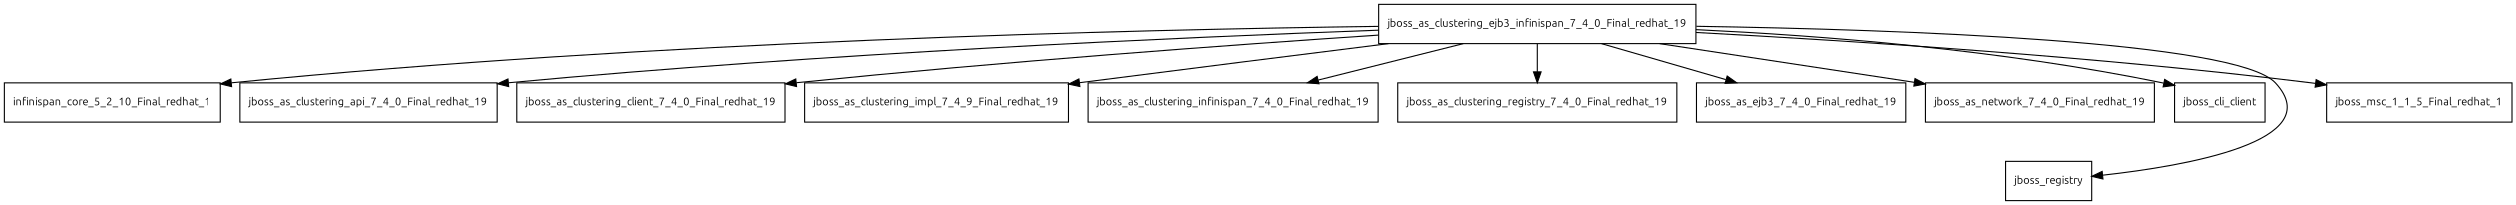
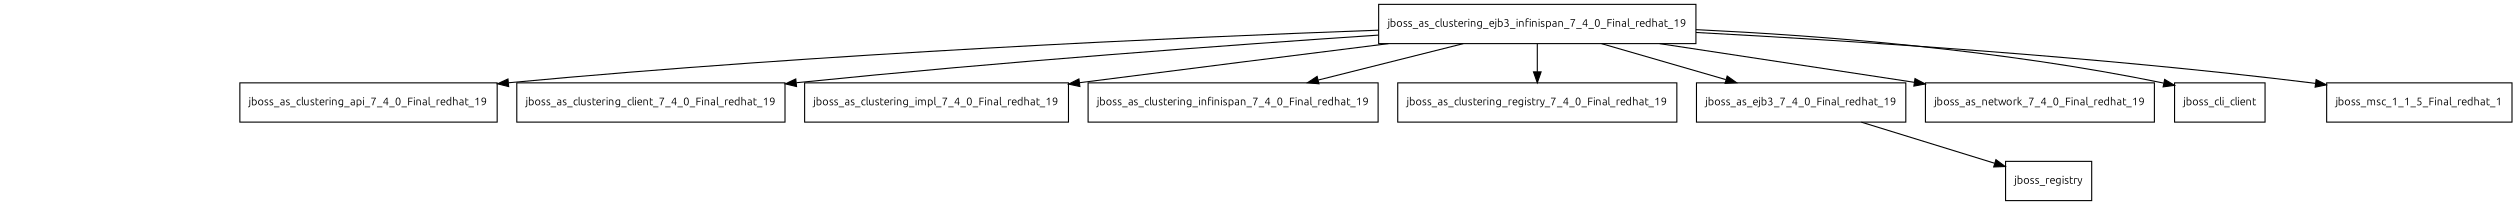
  digraph {
    fontname=Ubuntu
    node [fontname=Ubuntu fontsize=10.0 shape=box]
    edge [fontname=Ubuntu]
    jboss_as_clustering_ejb3_infinispan_7_4_0_Final_redhat_19
-   infinispan_core_5_2_10_Final_redhat_1
    jboss_as_clustering_api_7_4_0_Final_redhat_19
    n4 [label=jboss_as_clustering_client_7_4_0_Final_redhat_19]
-   jboss_as_clustering_impl_7_4_0_Final_redhat_19 [label=jboss_as_clustering_impl_7_4_9_Final_redhat_19]
+   jboss_as_clustering_impl_7_4_0_Final_redhat_19
    jboss_as_clustering_infinispan_7_4_0_Final_redhat_19
    jboss_as_clustering_registry_7_4_0_Final_redhat_19
    jboss_as_ejb3_7_4_0_Final_redhat_19
    jboss_as_network_7_4_0_Final_redhat_19
    jboss_cli_client
    n11 [label=jboss_registry]
    jboss_msc_1_1_5_Final_redhat_1
-   jboss_as_clustering_ejb3_infinispan_7_4_0_Final_redhat_19 -> infinispan_core_5_2_10_Final_redhat_1
    jboss_as_clustering_ejb3_infinispan_7_4_0_Final_redhat_19 -> jboss_as_clustering_api_7_4_0_Final_redhat_19
    jboss_as_clustering_ejb3_infinispan_7_4_0_Final_redhat_19 -> n4
    jboss_as_clustering_ejb3_infinispan_7_4_0_Final_redhat_19 -> jboss_as_clustering_impl_7_4_0_Final_redhat_19
    jboss_as_clustering_ejb3_infinispan_7_4_0_Final_redhat_19 -> jboss_as_clustering_infinispan_7_4_0_Final_redhat_19
    jboss_as_clustering_ejb3_infinispan_7_4_0_Final_redhat_19 -> jboss_as_clustering_registry_7_4_0_Final_redhat_19
    jboss_as_clustering_ejb3_infinispan_7_4_0_Final_redhat_19 -> jboss_as_ejb3_7_4_0_Final_redhat_19
    jboss_as_clustering_ejb3_infinispan_7_4_0_Final_redhat_19 -> jboss_as_network_7_4_0_Final_redhat_19
    jboss_as_clustering_ejb3_infinispan_7_4_0_Final_redhat_19 -> jboss_cli_client
-   jboss_as_clustering_ejb3_infinispan_7_4_0_Final_redhat_19 -> n11
+   jboss_as_ejb3_7_4_0_Final_redhat_19 -> n11
    jboss_as_clustering_ejb3_infinispan_7_4_0_Final_redhat_19 -> jboss_msc_1_1_5_Final_redhat_1
  }
